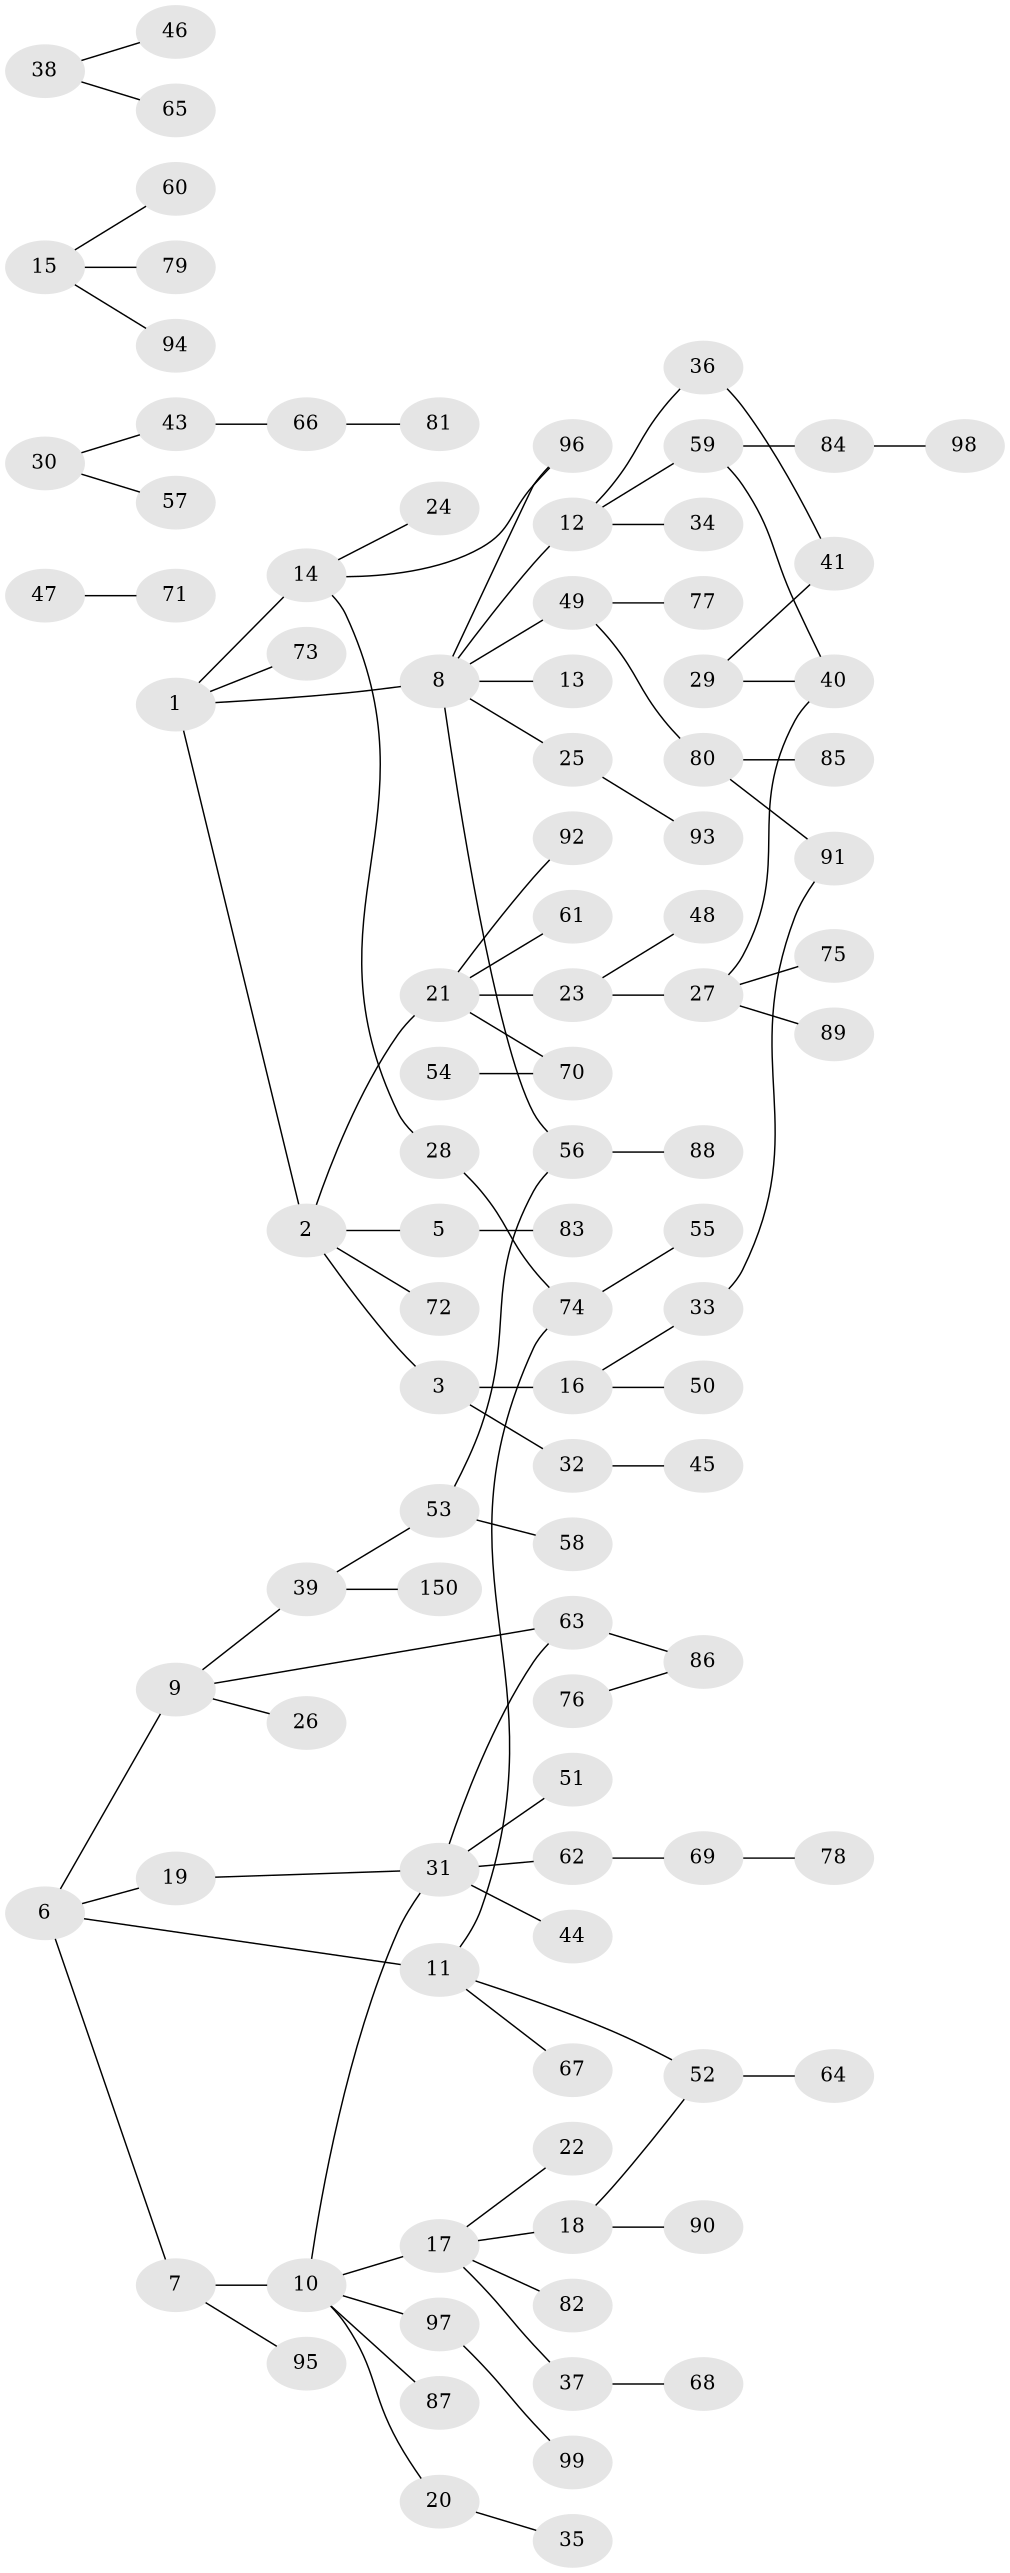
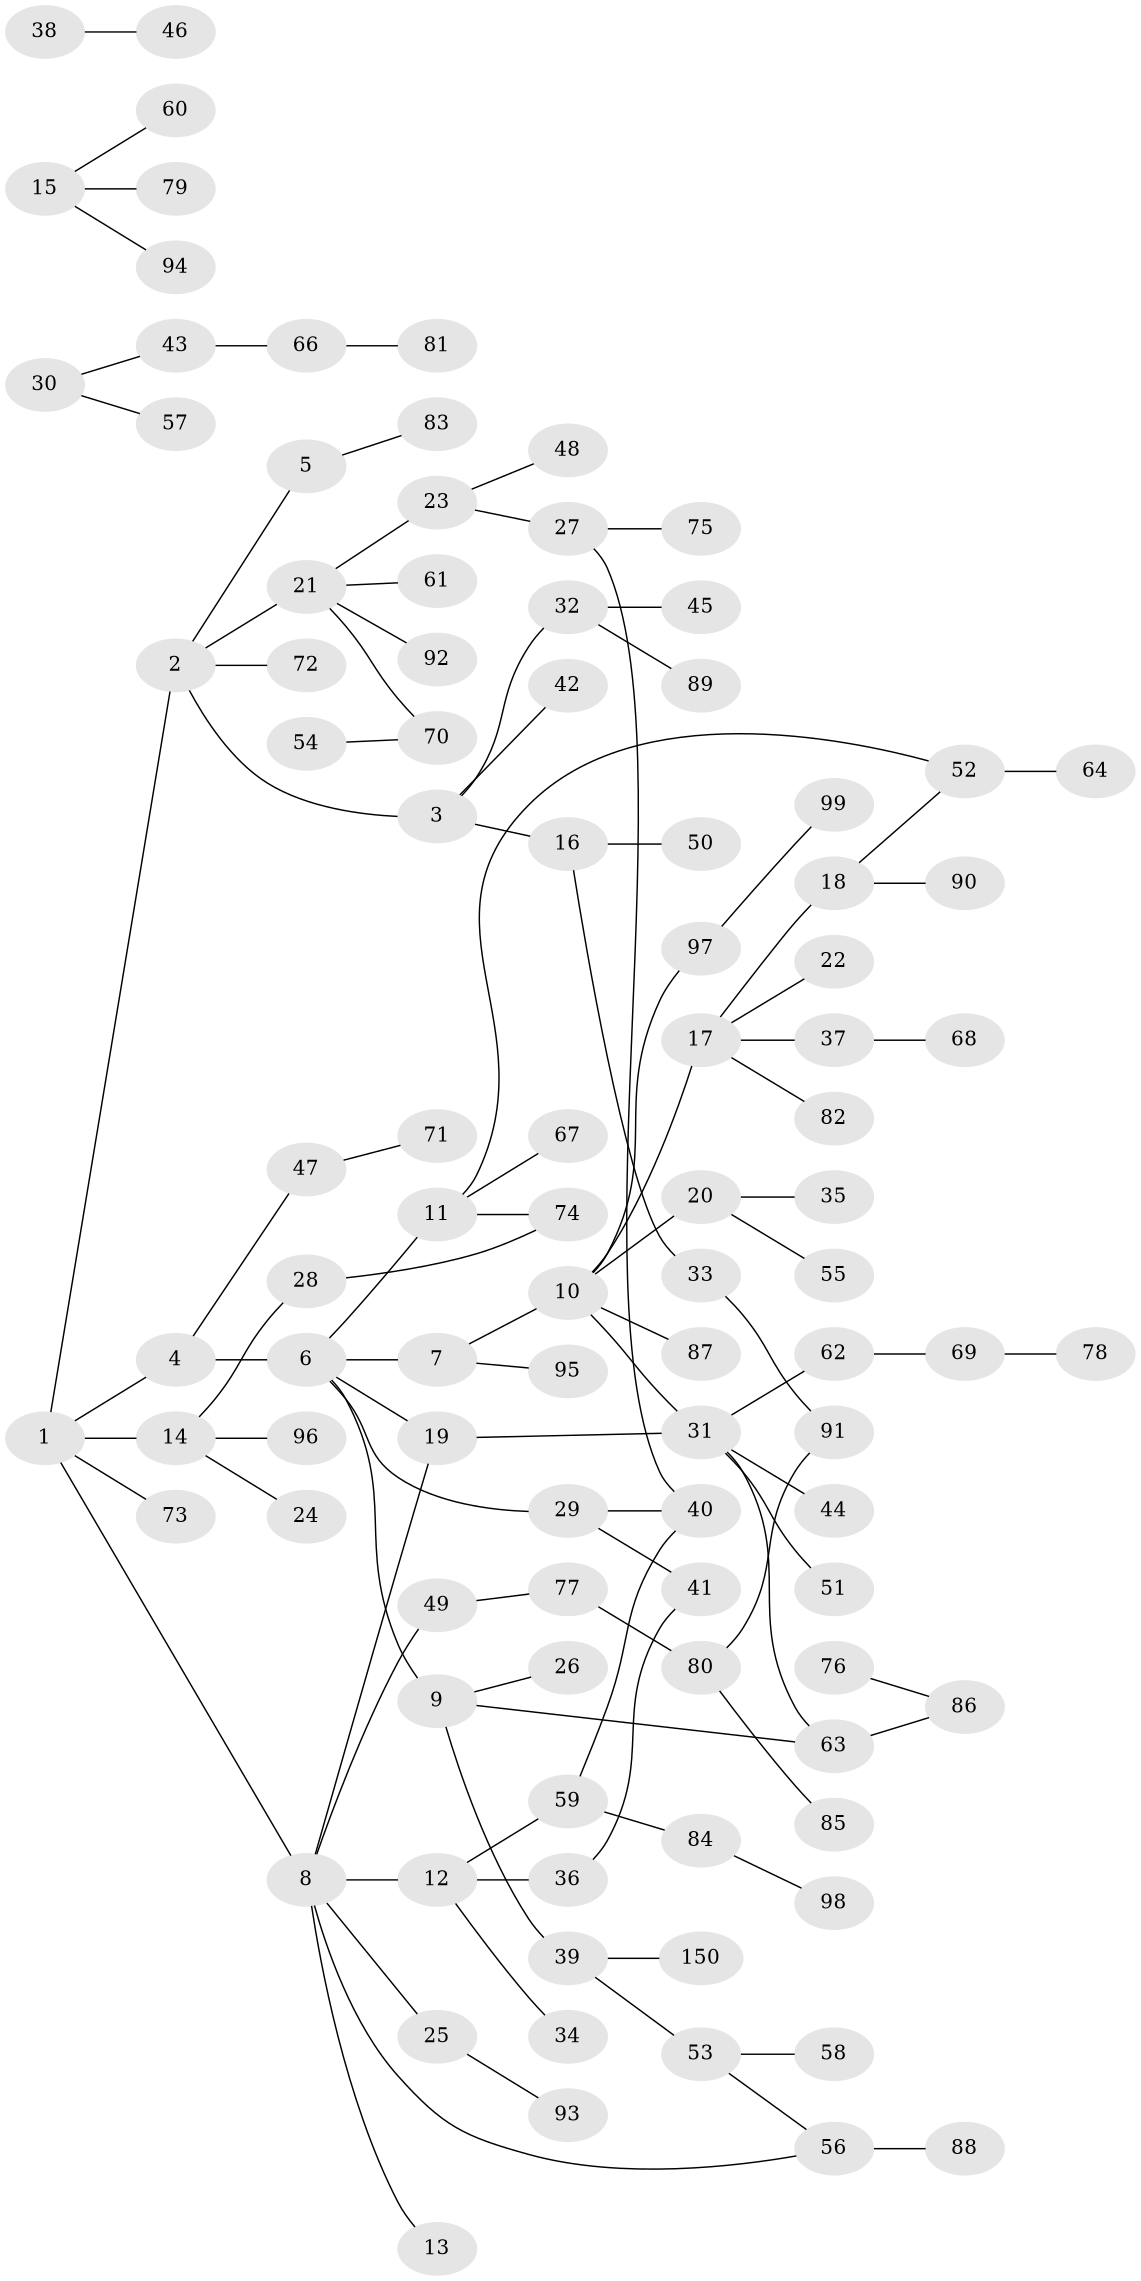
  graph {
    rankdir=LR
    node [color=gray90 style=filled]
    1
    2
+   4
    14
    73
    8
    3
    5
    21
    72
    6
    47
    24
    28
    96
    16
    32
+   42
    83
    23
    61
    92
    70
    33
    50
    45
    89
    7
    9
    11
    29
    19
    12
    13
    25
    49
    56
    71
    30
    43
    57
    10
    95
    26
    63
    39
    52
    67
    74
    15
    60
    79
    94
    40
    41
    17
    20
    31
    87
    97
    34
    36
    59
    93
    77
    88
    86
    18
    22
    37
    82
    35
    55
    44
    51
    62
    99
    64
    84
    91
    90
    68
    27
    48
    54
    75
    53
    n88 [label=150]
    38
    46
-   65
    66
    69
    58
    81
    80
    76
    98
    78
    85
    1 -- 2
+   1 -- 4
    1 -- 14
    1 -- 73
    1 -- 8
    2 -- 3
    2 -- 5
    2 -- 21
    2 -- 72
+   4 -- 6
+   4 -- 47
    14 -- 24
    14 -- 28
    14 -- 96
-   8 -- 96
+   8 -- 19
    8 -- 12
    8 -- 13
    8 -- 25
    8 -- 49
    8 -- 56
    3 -- 16
    3 -- 32
+   3 -- 42
    5 -- 83
    21 -- 23
    21 -- 61
    21 -- 92
    21 -- 70
    6 -- 7
    6 -- 9
    6 -- 11
+   6 -- 29
    6 -- 19
    47 -- 71
    28 -- 74
    16 -- 33
    16 -- 50
    32 -- 45
-   27 -- 89
+   32 -- 89
    23 -- 27
    23 -- 48
    33 -- 91
    7 -- 10
    7 -- 95
    9 -- 26
    9 -- 63
    9 -- 39
    11 -- 52
    11 -- 67
    11 -- 74
    29 -- 40
    29 -- 41
    19 -- 31
    12 -- 34
    12 -- 36
    12 -- 59
    25 -- 93
    49 -- 77
    56 -- 88
    30 -- 43
    30 -- 57
    43 -- 66
    10 -- 17
    10 -- 20
    10 -- 31
    10 -- 87
    10 -- 97
    63 -- 86
    39 -- 53
    39 -- n88
    52 -- 64
    15 -- 60
    15 -- 79
    15 -- 94
    17 -- 18
    17 -- 22
    17 -- 37
    17 -- 82
    20 -- 35
-   74 -- 55
+   20 -- 55
    31 -- 63
    31 -- 44
    31 -- 51
    31 -- 62
    97 -- 99
    36 -- 41
    59 -- 40
    59 -- 84
-   49 -- 80
+   77 -- 80
    18 -- 52
    18 -- 90
    37 -- 68
    62 -- 69
    84 -- 98
    27 -- 40
    27 -- 75
    54 -- 70
    53 -- 56
    53 -- 58
    38 -- 46
-   38 -- 65
    66 -- 81
    69 -- 78
    80 -- 91
    80 -- 85
    76 -- 86
  }
